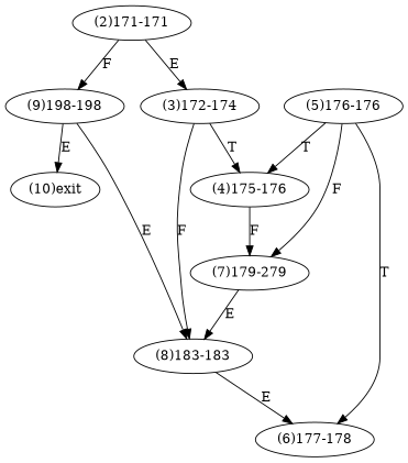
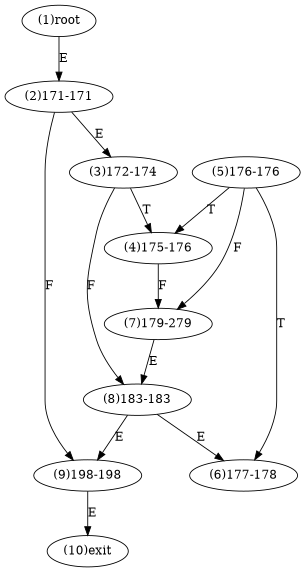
  digraph {
+   n1 [label="(1)root"]
    n2 [label="(2)171-171"]
    n3 [label="(3)172-174"]
    n4 [label="(9)198-198"]
    n5 [label="(4)175-176"]
    n6 [label="(8)183-183"]
    n7 [label="(10)exit"]
    n8 [label="(7)179-279"]
    n9 [label="(6)177-178"]
    n10 [label="(5)176-176"]
+   n1 -> n2 [label=E]
    n2 -> n3 [label=E]
    n2 -> n4 [label=F]
    n3 -> n5 [label=T]
    n3 -> n6 [label=F]
    n4 -> n7 [label=E]
    n5 -> n8 [label=F]
-   n4 -> n6 [label=E]
+   n6 -> n4 [label=E]
    n6 -> n9 [label=E]
    n8 -> n6 [label=E]
    n10 -> n5 [label=T]
    n10 -> n8 [label=F]
    n10 -> n9 [label=T]
  }
